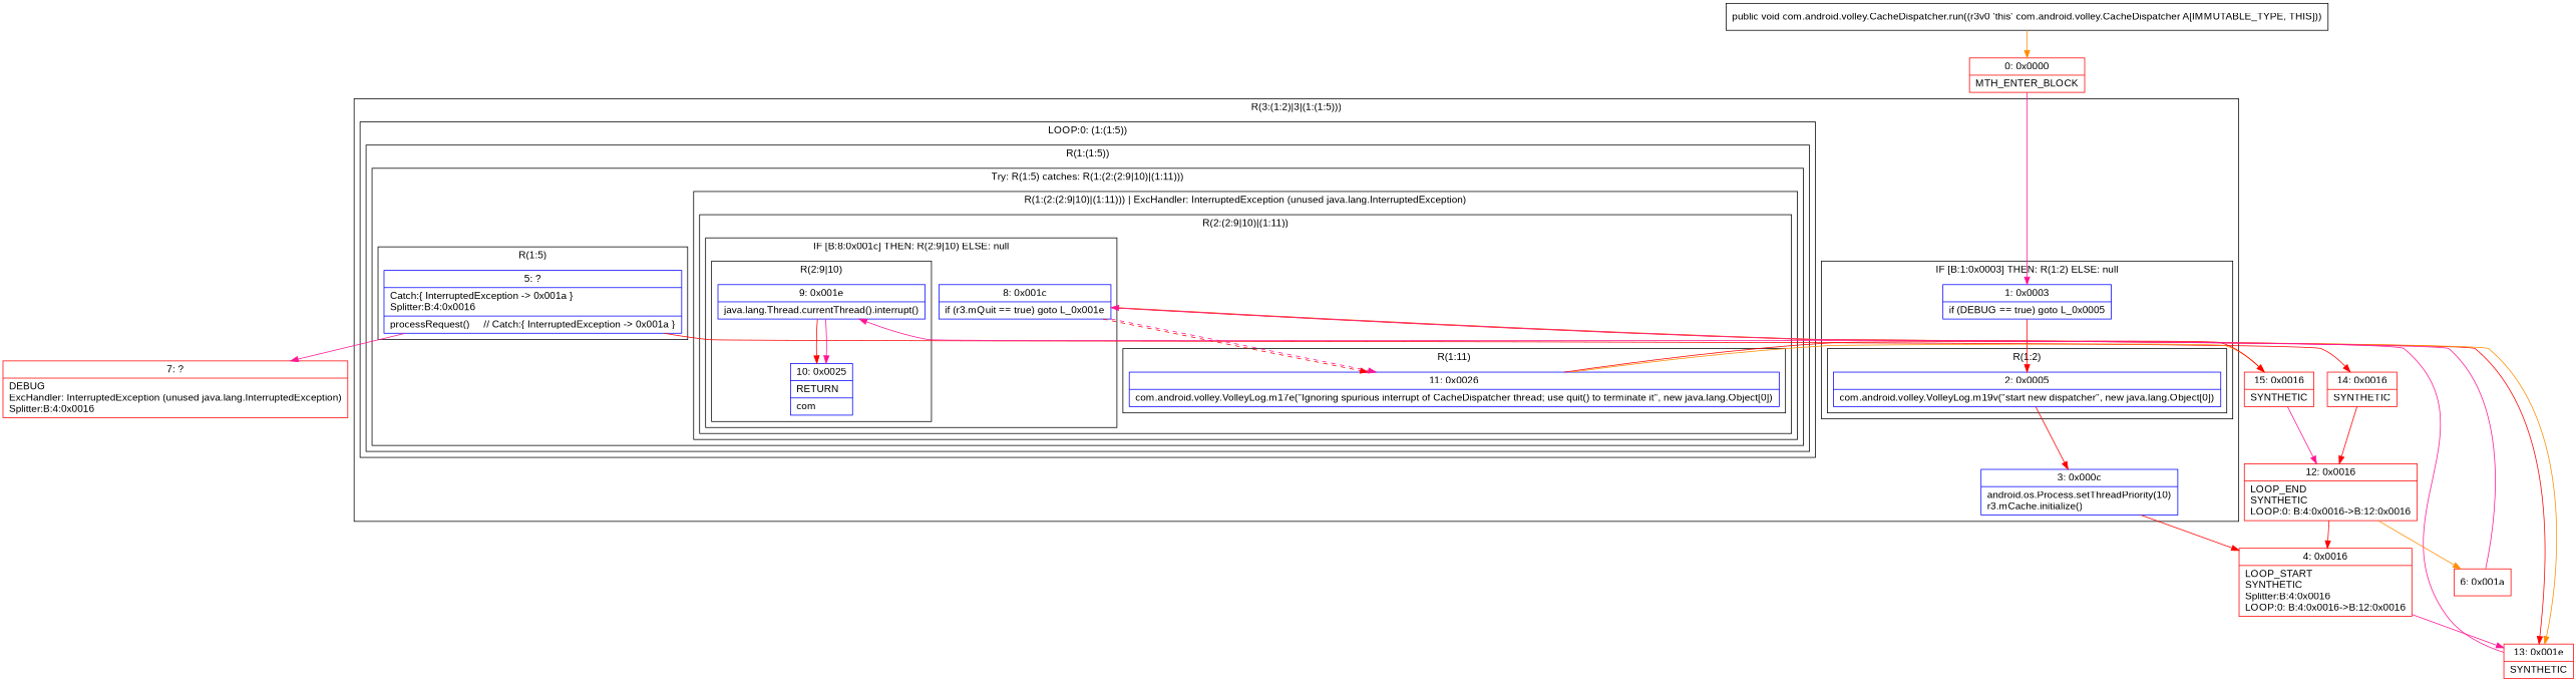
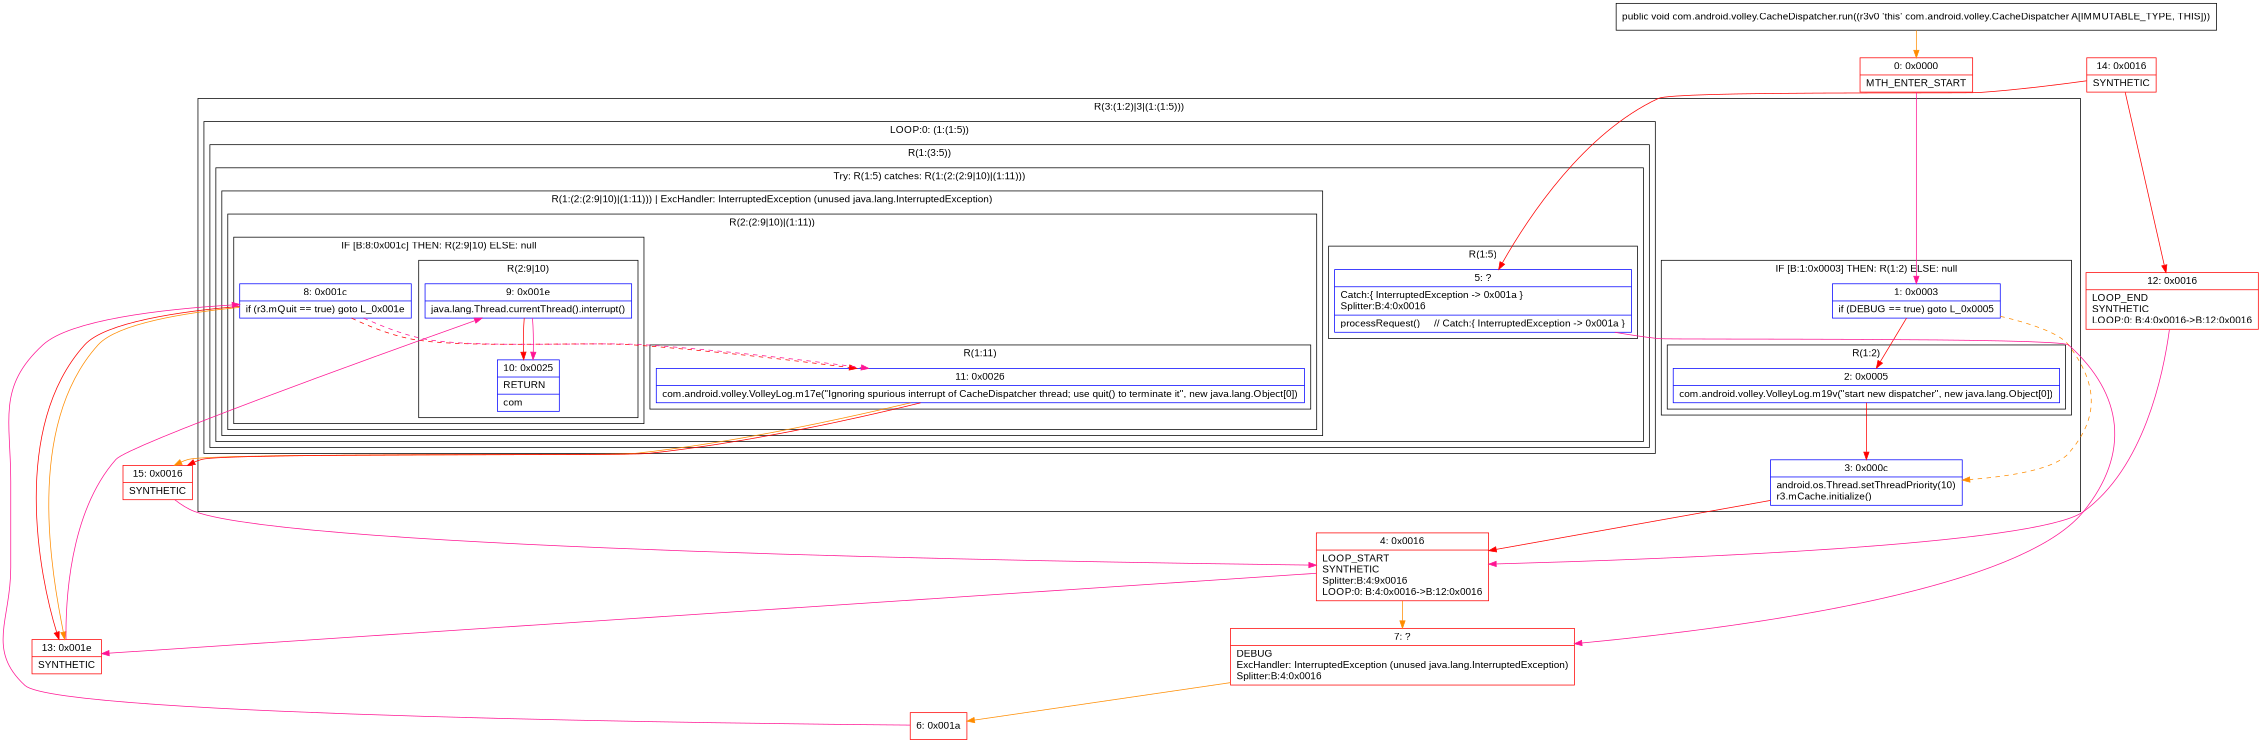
  digraph {
    fontname="Liberation Sans"
    node [color=blue fontname="Liberation Sans" shape=record]
    edge [color=red fontname="Liberation Sans"]
    n1 [label="{2\:\ 0x0005|com.android.volley.VolleyLog.m19v(\"start new dispatcher\", new java.lang.Object[0])\l}"]
    n2 [label="{1\:\ 0x0003|if (DEBUG == true) goto L_0x0005\l}"]
    n3 [label="{5\:\ ?|Catch:\{ InterruptedException \-\> 0x001a \}\lSplitter:B:4:0x0016\l|processRequest()     \/\/ Catch:\{ InterruptedException \-\> 0x001a \}\l}"]
    n4 [label="{9\:\ 0x001e|java.lang.Thread.currentThread().interrupt()\l}"]
    n5 [label="{10\:\ 0x0025|RETURN\l|com\l}"]
    n6 [label="{8\:\ 0x001c|if (r3.mQuit == true) goto L_0x001e\l}"]
    n7 [label="{11\:\ 0x0026|com.android.volley.VolleyLog.m17e(\"Ignoring spurious interrupt of CacheDispatcher thread; use quit() to terminate it\", new java.lang.Object[0])\l}"]
-   n8 [label="{3\:\ 0x000c|android.os.Process.setThreadPriority(10)\lr3.mCache.initialize()\l}"]
+   n8 [label="{3\:\ 0x000c|android.os.Thread.setThreadPriority(10)\lr3.mCache.initialize()\l}"]
    n9 [color=red label="{7\:\ ?|DEBUG\lExcHandler: InterruptedException (unused java.lang.InterruptedException)\lSplitter:B:4:0x0016\l}"]
    n10 [color=red label="{14\:\ 0x0016|SYNTHETIC\l}"]
    n11 [color=red label="{13\:\ 0x001e|SYNTHETIC\l}"]
    n12 [color=red label="{15\:\ 0x0016|SYNTHETIC\l}"]
-   n13 [color=red label="{4\:\ 0x0016|LOOP_START\lSYNTHETIC\lSplitter:B:4:0x0016\lLOOP:0: B:4:0x0016\-\>B:12:0x0016\l}"]
+   n13 [color=red label="{4\:\ 0x0016|LOOP_START\lSYNTHETIC\lSplitter:B:4:9x0016\lLOOP:0: B:4:0x0016\-\>B:12:0x0016\l}"]
    n14 [color=red label="{6\:\ 0x001a}"]
    n15 [color=red label="{12\:\ 0x0016|LOOP_END\lSYNTHETIC\lLOOP:0: B:4:0x0016\-\>B:12:0x0016\l}"]
-   n16 [color=red label="{0\:\ 0x0000|MTH_ENTER_BLOCK\l}"]
+   n16 [color=red label="{0\:\ 0x0000|MTH_ENTER_START\l}"]
    n17 [label="{public void com.android.volley.CacheDispatcher.run((r3v0 'this' com.android.volley.CacheDispatcher A[IMMUTABLE_TYPE, THIS])) }" color=""]
    subgraph cluster_1 {
      label="R(3:(1:2)|3|(1:(1:5)))"
      n8
      subgraph cluster_2 {
        label="IF [B:1:0x0003] THEN: R(1:2) ELSE: null"
        n2
        subgraph cluster_3 {
          label="R(1:2)"
          n1
        }
      }
      subgraph cluster_4 {
        label="LOOP:0: (1:(1:5))"
        subgraph cluster_5 {
-         label="R(1:(1:5))"
+         label="R(1:(3:5))"
          subgraph cluster_6 {
            label="Try: R(1:5) catches: R(1:(2:(2:9|10)|(1:11)))"
            subgraph cluster_7 {
              label="R(1:5)"
              n3
            }
            subgraph cluster_8 {
              label="R(1:(2:(2:9|10)|(1:11))) | ExcHandler: InterruptedException (unused java.lang.InterruptedException)\l"
              subgraph cluster_9 {
                label="R(2:(2:9|10)|(1:11))"
                subgraph cluster_10 {
                  label="IF [B:8:0x001c] THEN: R(2:9|10) ELSE: null"
                  n6
                  subgraph cluster_11 {
                    label="R(2:9|10)"
                    n4
                    n5
                  }
                }
                subgraph cluster_12 {
                  label="R(1:11)"
                  n7
                }
              }
            }
          }
        }
      }
    }
    subgraph cluster_13 {
      label="R(1:(2:(2:9|10)|(1:11))) | ExcHandler: InterruptedException (unused java.lang.InterruptedException)\l"
      subgraph cluster_14 {
        label="R(2:(2:9|10)|(1:11))"
        subgraph cluster_15 {
          label="IF [B:8:0x001c] THEN: R(2:9|10) ELSE: null"
          subgraph cluster_16 {
            label="R(2:9|10)"
          }
        }
        subgraph cluster_17 {
          label="R(1:11)"
        }
      }
    }
    n1 -> n8
    n2 -> n1
+   n2 -> n8 [color=darkorange style=dashed]
    n3 -> n9 [color=deeppink]
-   n3 -> n10
+   n10 -> n3
    n4 -> n5
    n4 -> n5 [color=deeppink]
    n6 -> n7 [style=dashed]
    n6 -> n7 [color=deeppink style=dashed]
    n6 -> n11
    n6 -> n11 [color=darkorange]
    n7 -> n12 [color=darkorange]
    n7 -> n12
    n8 -> n13
-   n15 -> n14 [color=darkorange]
+   n9 -> n14 [color=darkorange]
    n10 -> n15
    n11 -> n4 [color=deeppink]
-   n12 -> n15 [color=deeppink]
+   n12 -> n13 [color=deeppink]
+   n13 -> n9 [color=darkorange]
    n13 -> n11 [color=deeppink]
    n14 -> n6 [color=deeppink]
-   n15 -> n13
+   n15 -> n13 [color=deeppink]
    n16 -> n2 [color=deeppink]
    n17 -> n16 [color=darkorange]
  }
